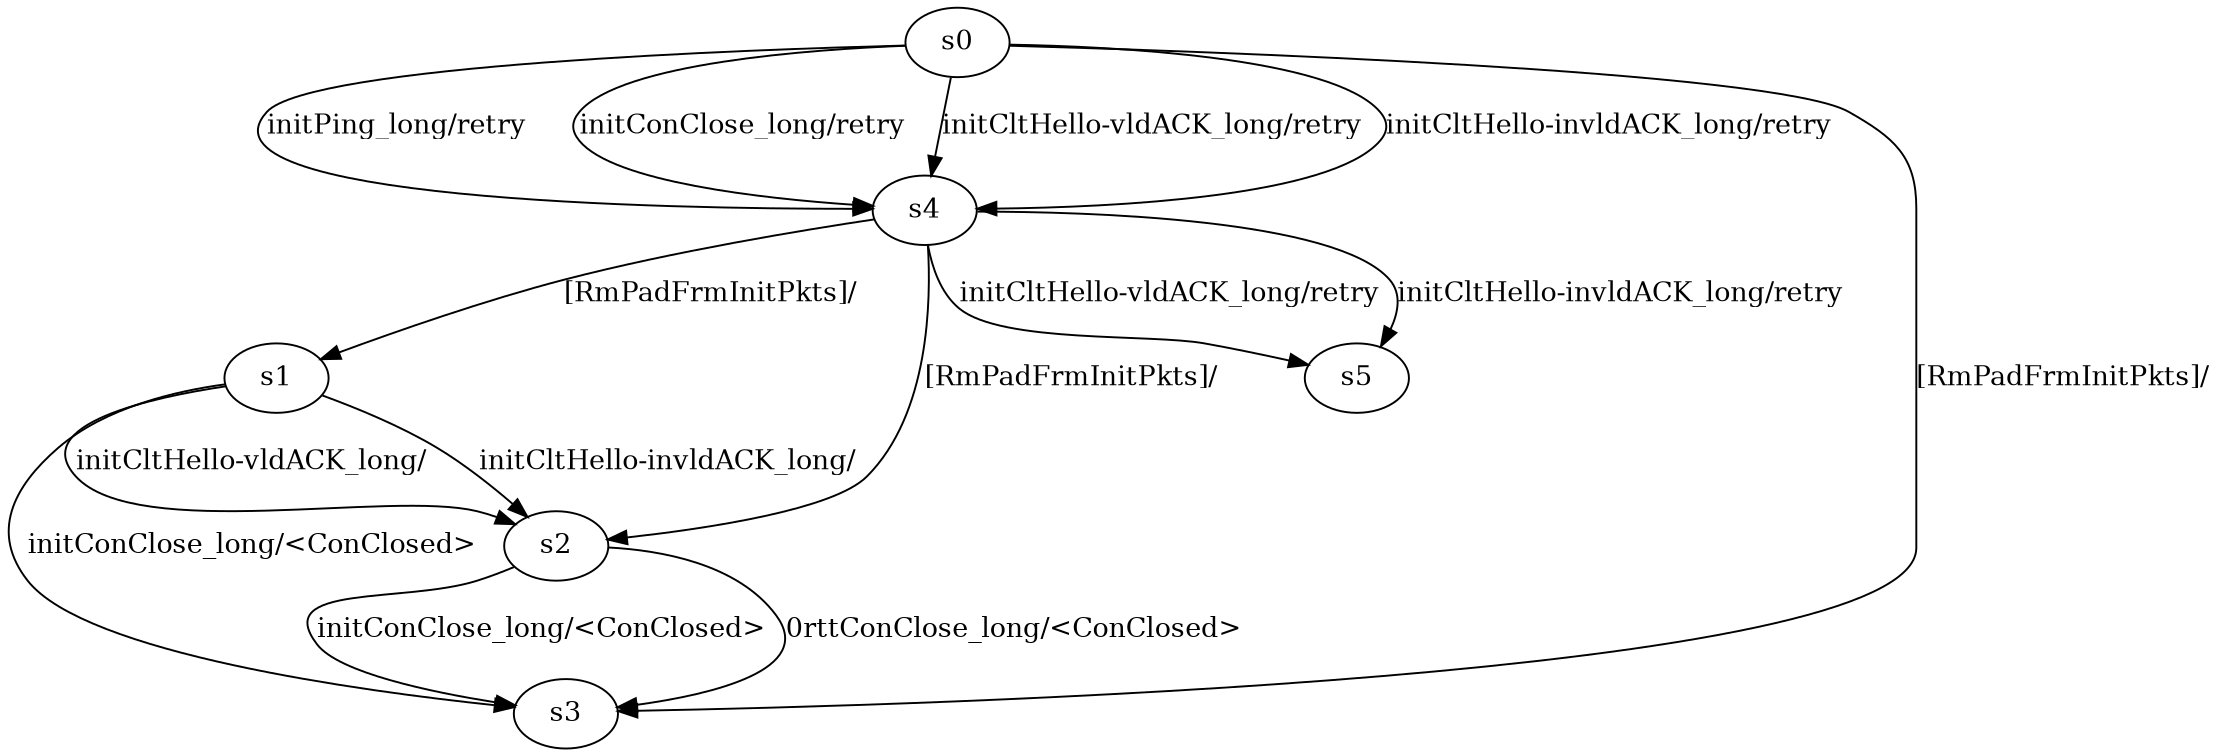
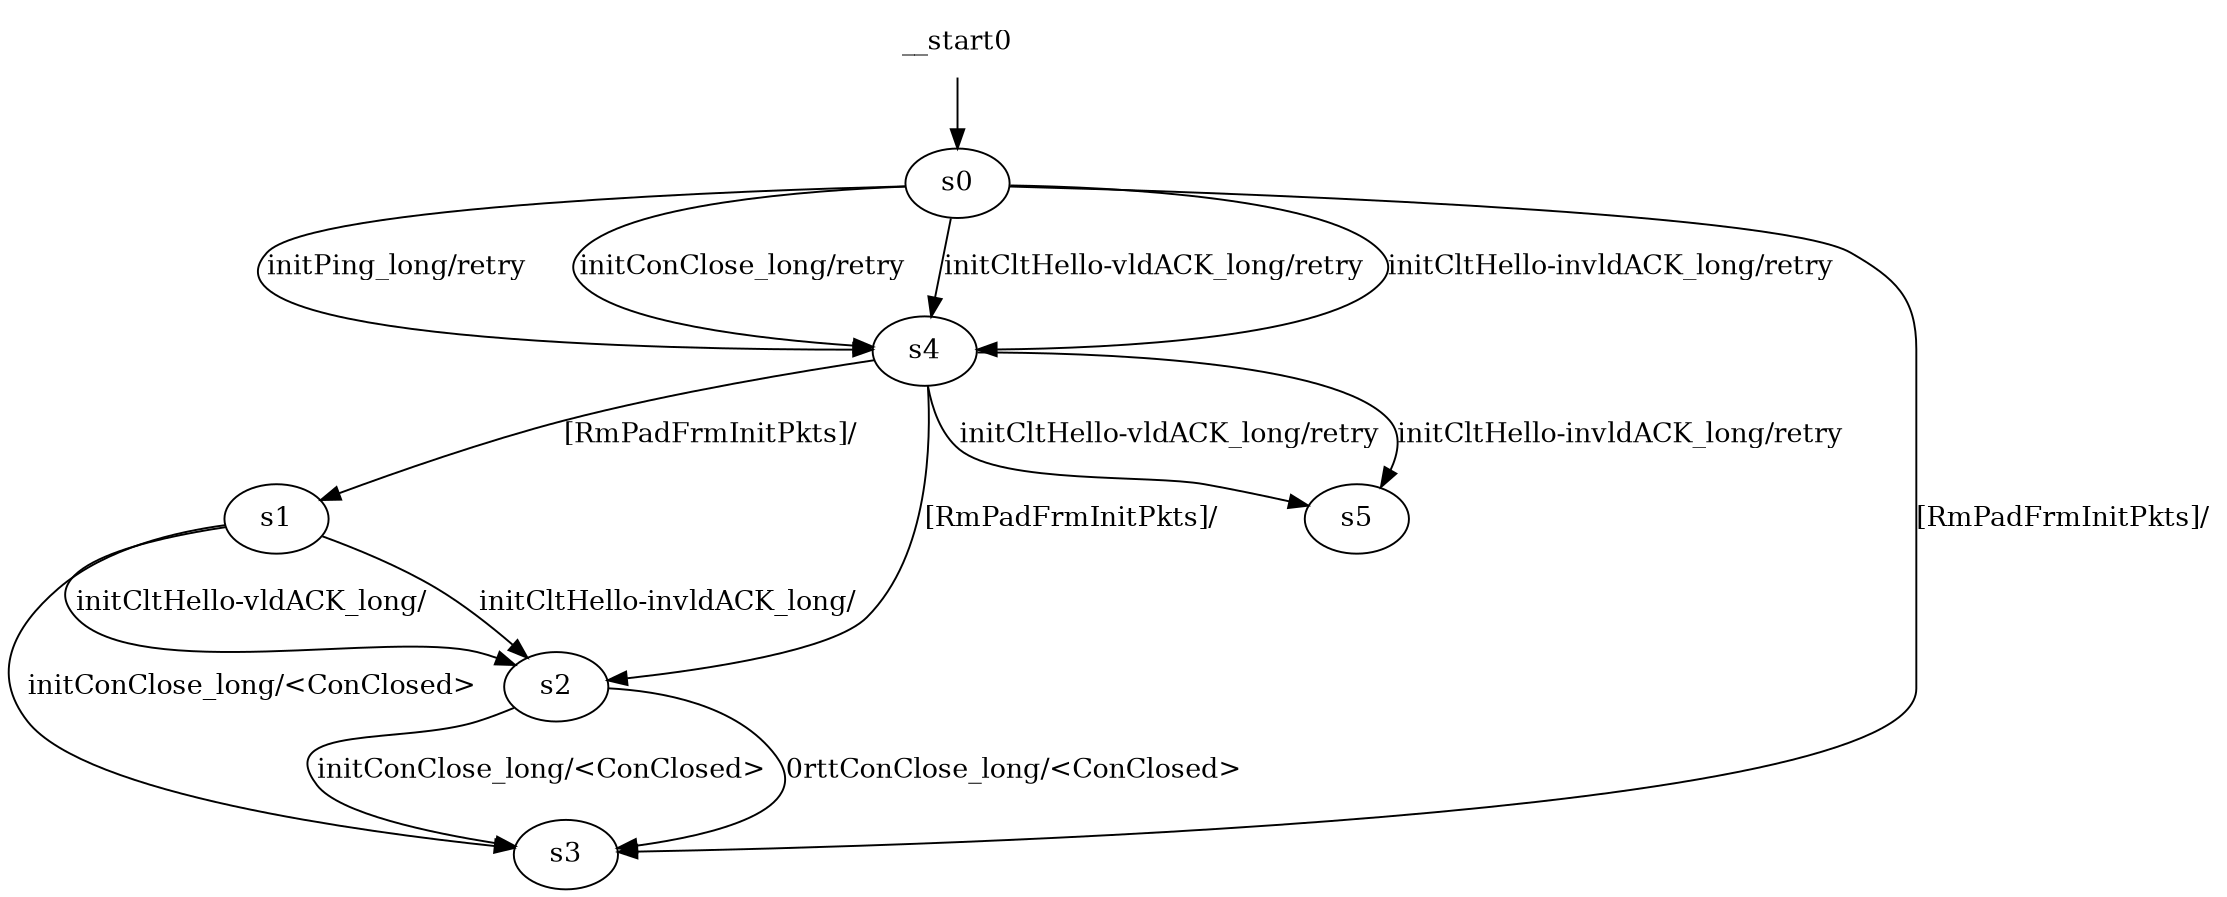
  digraph {
    n1 [label=s0]
    n2 [label=s4]
    n3 [label=s3]
    n4 [label=s1]
    n5 [label=s2]
    n6 [label=s5]
+   __start0 [shape=none]
    n1 -> n2 [label="initPing_long/retry "]
    n1 -> n2 [label="initConClose_long/retry "]
    n1 -> n2 [label="initCltHello-vldACK_long/retry "]
    n1 -> n2 [label="initCltHello-invldACK_long/retry "]
    n1 -> n3 [label="[RmPadFrmInitPkts]/ "]
    n2 -> n4 [label="[RmPadFrmInitPkts]/ "]
    n2 -> n5 [label="[RmPadFrmInitPkts]/ "]
    n2 -> n6 [label="initCltHello-vldACK_long/retry "]
    n2 -> n6 [label="initCltHello-invldACK_long/retry "]
    n4 -> n3 [label="initConClose_long/<ConClosed> "]
    n4 -> n5 [label="initCltHello-vldACK_long/ "]
    n4 -> n5 [label="initCltHello-invldACK_long/ "]
    n5 -> n3 [label="initConClose_long/<ConClosed> "]
    n5 -> n3 [label="0rttConClose_long/<ConClosed> "]
+   __start0 -> n1
  }
